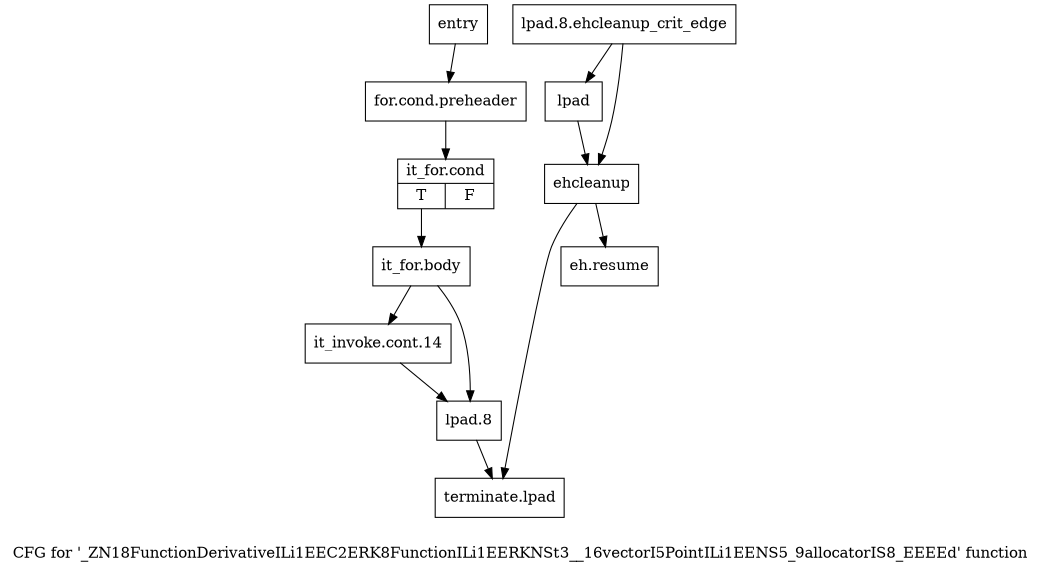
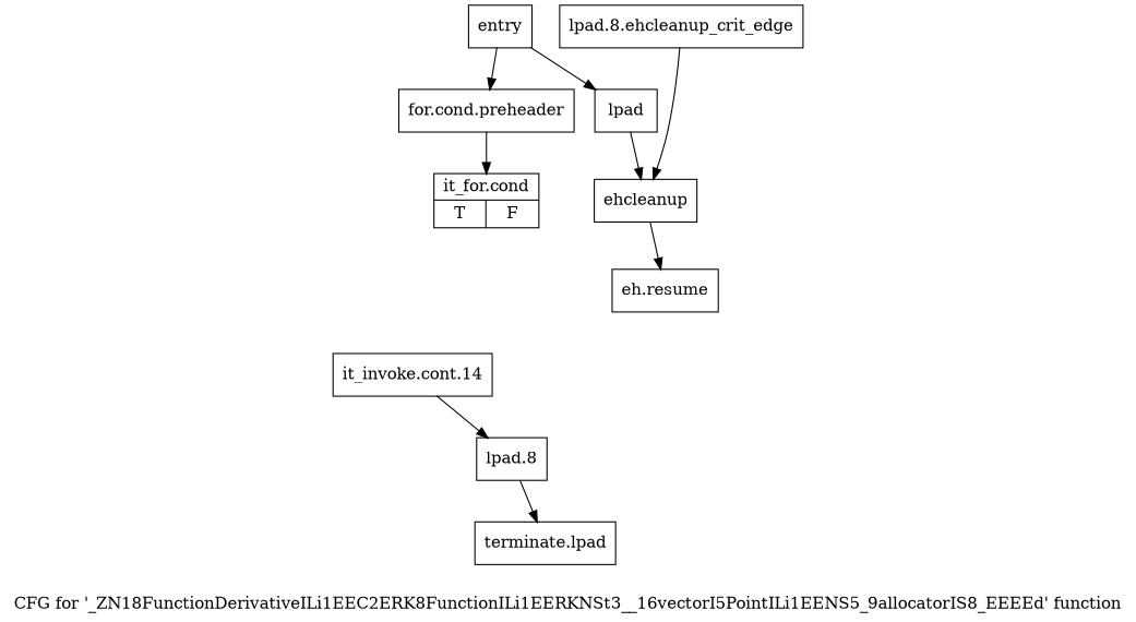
  digraph {
    label="CFG for '_ZN18FunctionDerivativeILi1EEC2ERK8FunctionILi1EERKNSt3__16vectorI5PointILi1EENS5_9allocatorIS8_EEEEd' function"
    node [shape=record]
    n1 [label="{entry}"]
    n2 [label="{for.cond.preheader}"]
    n3 [label="{lpad}"]
    n4 [label="{it_for.cond|{<s0>T|<s1>F}}"]
    n5 [label="{ehcleanup}"]
-   n6 [label="{it_for.body}"]
    n7 [label="{terminate.lpad}"]
    n8 [label="{eh.resume}"]
    n9 [label="{it_invoke.cont.14}"]
    n10 [label="{lpad.8}"]
    n11 [label="{lpad.8.ehcleanup_crit_edge}"]
    n1 -> n2
-   n11 -> n3
+   n1 -> n3
    n2 -> n4
    n3 -> n5
-   n4 -> n6 [tailport=s0]
-   n5 -> n7
    n5 -> n8
-   n6 -> n9
-   n6 -> n10
    n9 -> n10
    n10 -> n7
    n11 -> n5
  }
